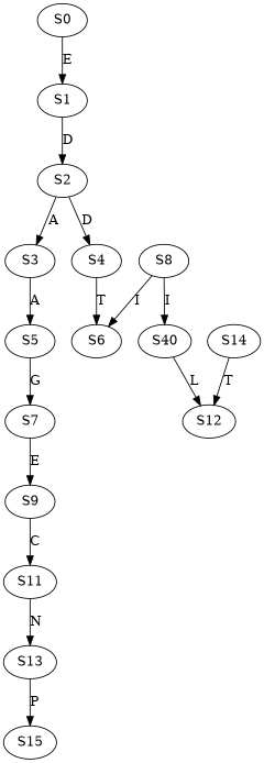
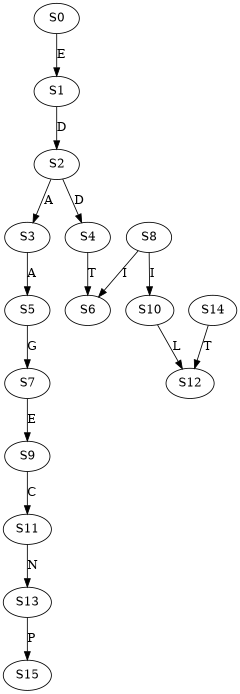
  strict digraph {
    S0
    S1
    S2
    S3
    S4
    S5
    S6
    S7
    S9
    S8
-   S10 [label=S40]
+   S10
    S11
    S12
    S13
    S15
    S14
    S0 -> S1 [label=E]
    S1 -> S2 [label=D]
    S2 -> S3 [label=A]
    S2 -> S4 [label=D]
    S3 -> S5 [label=A]
    S4 -> S6 [label=T]
    S5 -> S7 [label=G]
    S7 -> S9 [label=E]
    S9 -> S11 [label=C]
    S8 -> S6 [label=I]
    S8 -> S10 [label=I]
    S10 -> S12 [label=L]
    S11 -> S13 [label=N]
    S13 -> S15 [label=P]
    S14 -> S12 [label=T]
  }
